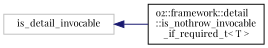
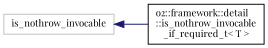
  digraph {
    rankdir=LR
    fontname="Playfair Display"
    node [fontname="Playfair Display" fontsize=10 shape=record]
-   n1 [color=grey75 height=0.2 label=is_detail_invocable width=0.4]
+   n1 [color=grey75 height=0.2 label=is_nothrow_invocable width=0.4]
    n2 [color=black height=0.2 label="o2::framework::detail\l::is_nothrow_invocable\l_if_required_t\< T \>" width=0.4]
    n1 -> n2 [color=midnightblue dir=back fontname="Playfair Display" fontsize=10 labelfontname=Helvetica labelfontsize=10 style=solid]
  }
